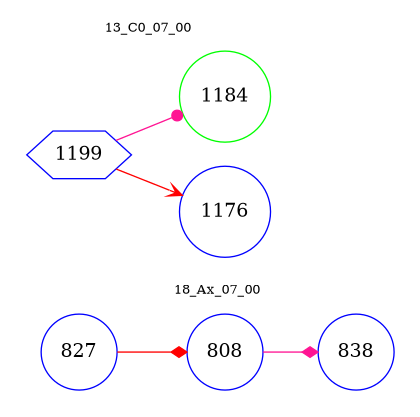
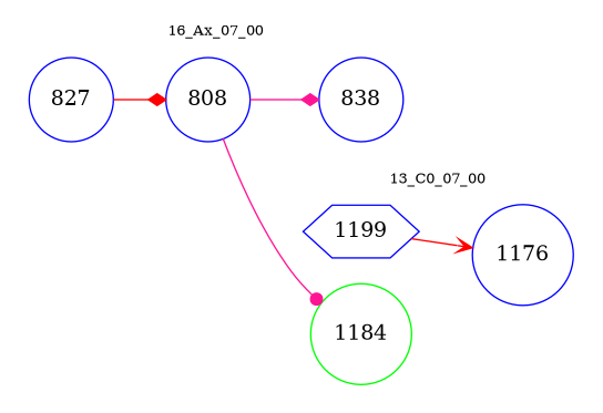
  digraph {
    rankdir=LR
    node [color=blue shape=circle]
    edge [arrowhead=diamond color=red]
    n1 [label=827]
    n2 [label=808]
    n3 [label=838]
    n4 [label=1199 shape=hexagon]
    n5 [label=1176]
    n6 [color=green label=1184]
    subgraph cluster_1 {
      color=white
      fontsize=10
-     label="18_Ax_07_00"
+     label="16_Ax_07_00"
      n1
      n2
      n3
    }
    subgraph cluster_2 {
      color=white
      fontsize=10
      label="13_C0_07_00"
      n4
      n5
      n6
    }
    n1 -> n2
    n2 -> n3 [color=deeppink]
    n4 -> n5 [arrowhead=vee]
-   n4 -> n6 [arrowhead=dot color=deeppink]
+   n2 -> n6 [arrowhead=dot color=deeppink]
  }
